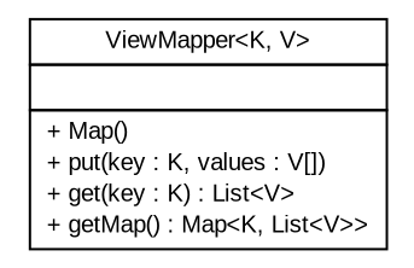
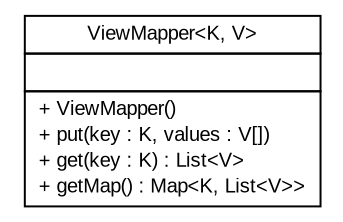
  digraph {
    nodesep=0.25
    ranksep=0.5
-   n1 [fontcolor=black fontname=arial fontsize=10.0 label=<<table title="br.gov.to.sefaz.presentation.mapper.ViewMapper" border="0" cellborder="1" cellspacing="0" cellpadding="2" port="p" href="./ViewMapper.html"> 		<tr><td><table border="0" cellspacing="0" cellpadding="1"> <tr><td align="center" balign="center"> ViewMapper&lt;K, V&gt; </td></tr> 		</table></td></tr> 		<tr><td><table border="0" cellspacing="0" cellpadding="1"> <tr><td align="left" balign="left">  </td></tr> 		</table></td></tr> 		<tr><td><table border="0" cellspacing="0" cellpadding="1"> <tr><td align="left" balign="left"> + Map() </td></tr> <tr><td align="left" balign="left"> + put(key : K, values : V[]) </td></tr> <tr><td align="left" balign="left"> + get(key : K) : List&lt;V&gt; </td></tr> <tr><td align="left" balign="left"> + getMap() : Map&lt;K, List&lt;V&gt;&gt; </td></tr> 		</table></td></tr> 		</table>> shape=plaintext]
+   n1 [fontcolor=black fontname=arial fontsize=10.0 label=<<table title="br.gov.to.sefaz.presentation.mapper.ViewMapper" border="0" cellborder="1" cellspacing="0" cellpadding="2" port="p" href="./ViewMapper.html"> 		<tr><td><table border="0" cellspacing="0" cellpadding="1"> <tr><td align="center" balign="center"> ViewMapper&lt;K, V&gt; </td></tr> 		</table></td></tr> 		<tr><td><table border="0" cellspacing="0" cellpadding="1"> <tr><td align="left" balign="left">  </td></tr> 		</table></td></tr> 		<tr><td><table border="0" cellspacing="0" cellpadding="1"> <tr><td align="left" balign="left"> + ViewMapper() </td></tr> <tr><td align="left" balign="left"> + put(key : K, values : V[]) </td></tr> <tr><td align="left" balign="left"> + get(key : K) : List&lt;V&gt; </td></tr> <tr><td align="left" balign="left"> + getMap() : Map&lt;K, List&lt;V&gt;&gt; </td></tr> 		</table></td></tr> 		</table>> shape=plaintext]
  }
